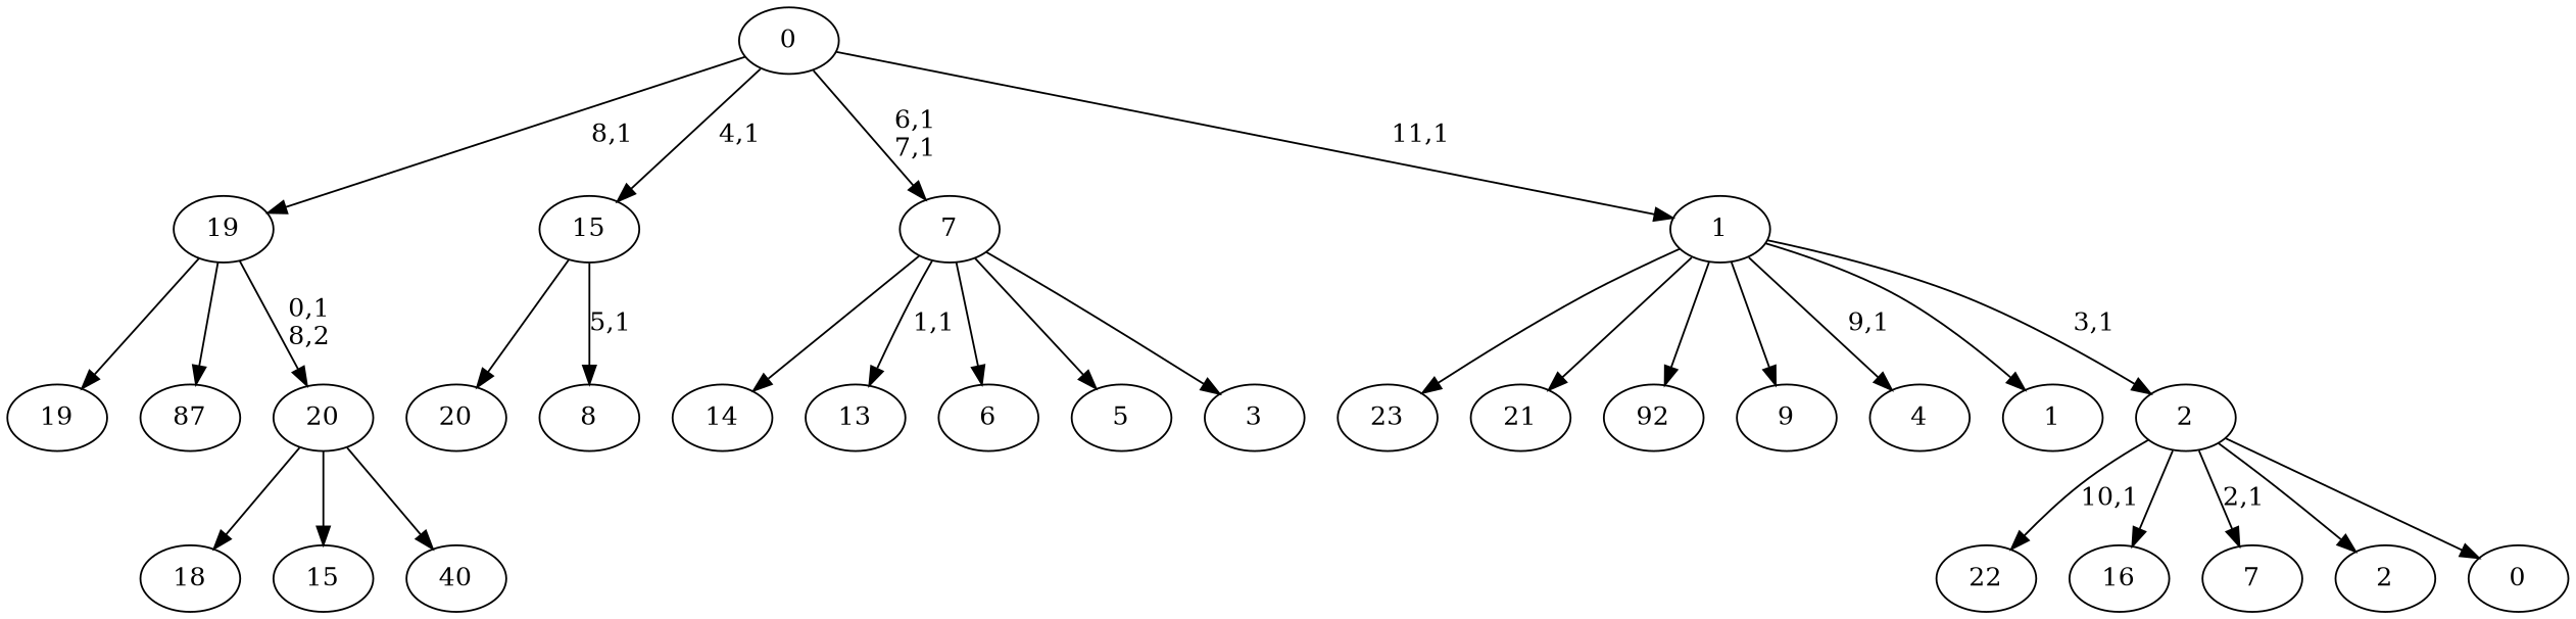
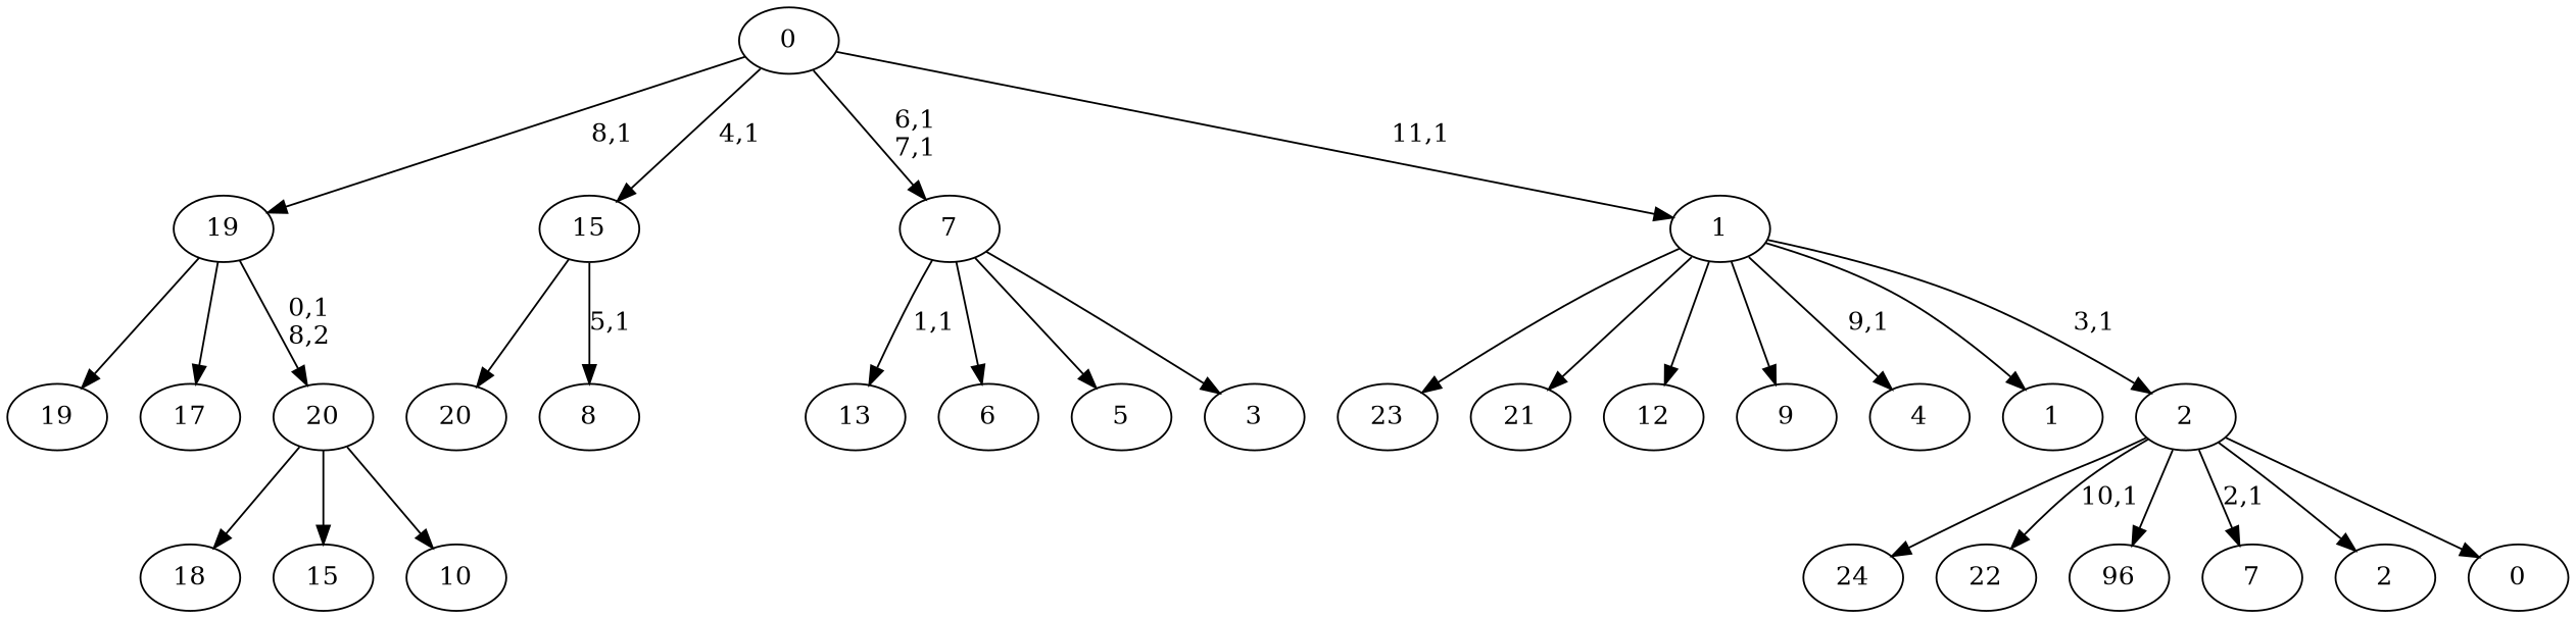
  digraph {
+   n1 [label=24]
    n2 [label=23]
    n3 [label=22]
    n4 [label=21]
    n5 [label=20]
    n6 [label=19]
    n7 [label=18]
-   n8 [label=87]
-   n9 [label=16]
+   n8 [label=17]
+   n9 [label=96]
    n10 [label=15]
-   n11 [label=14]
    n12 [label=13]
-   n13 [label=92]
-   n14 [label=40]
+   n13 [label=12]
+   n14 [label=10]
    20
    19
    n17 [label=9]
    n18 [label=8]
    15
    n20 [label=7]
    n21 [label=6]
    n22 [label=5]
    n23 [label=4]
    n24 [label=3]
    7
    n26 [label=2]
    n27 [label=1]
    n28 [label=0]
    2
    1
    0
    20 -> n7
    20 -> n10
    20 -> n14
    19 -> n6
    19 -> n8
    19 -> 20 [label="0,1\n8,2"]
    15 -> n5
    15 -> n18 [label="5,1"]
-   7 -> n11
    7 -> n12 [label="1,1"]
    7 -> n21
    7 -> n22
    7 -> n24
+   2 -> n1
    2 -> n3 [label="10,1"]
    2 -> n9
    2 -> n20 [label="2,1"]
    2 -> n26
    2 -> n28
    1 -> n2
    1 -> n4
    1 -> n13
    1 -> n17
    1 -> n23 [label="9,1"]
    1 -> n27
    1 -> 2 [label="3,1"]
    0 -> 19 [label="8,1"]
    0 -> 15 [label="4,1"]
    0 -> 7 [label="6,1\n7,1"]
    0 -> 1 [label="11,1"]
  }
